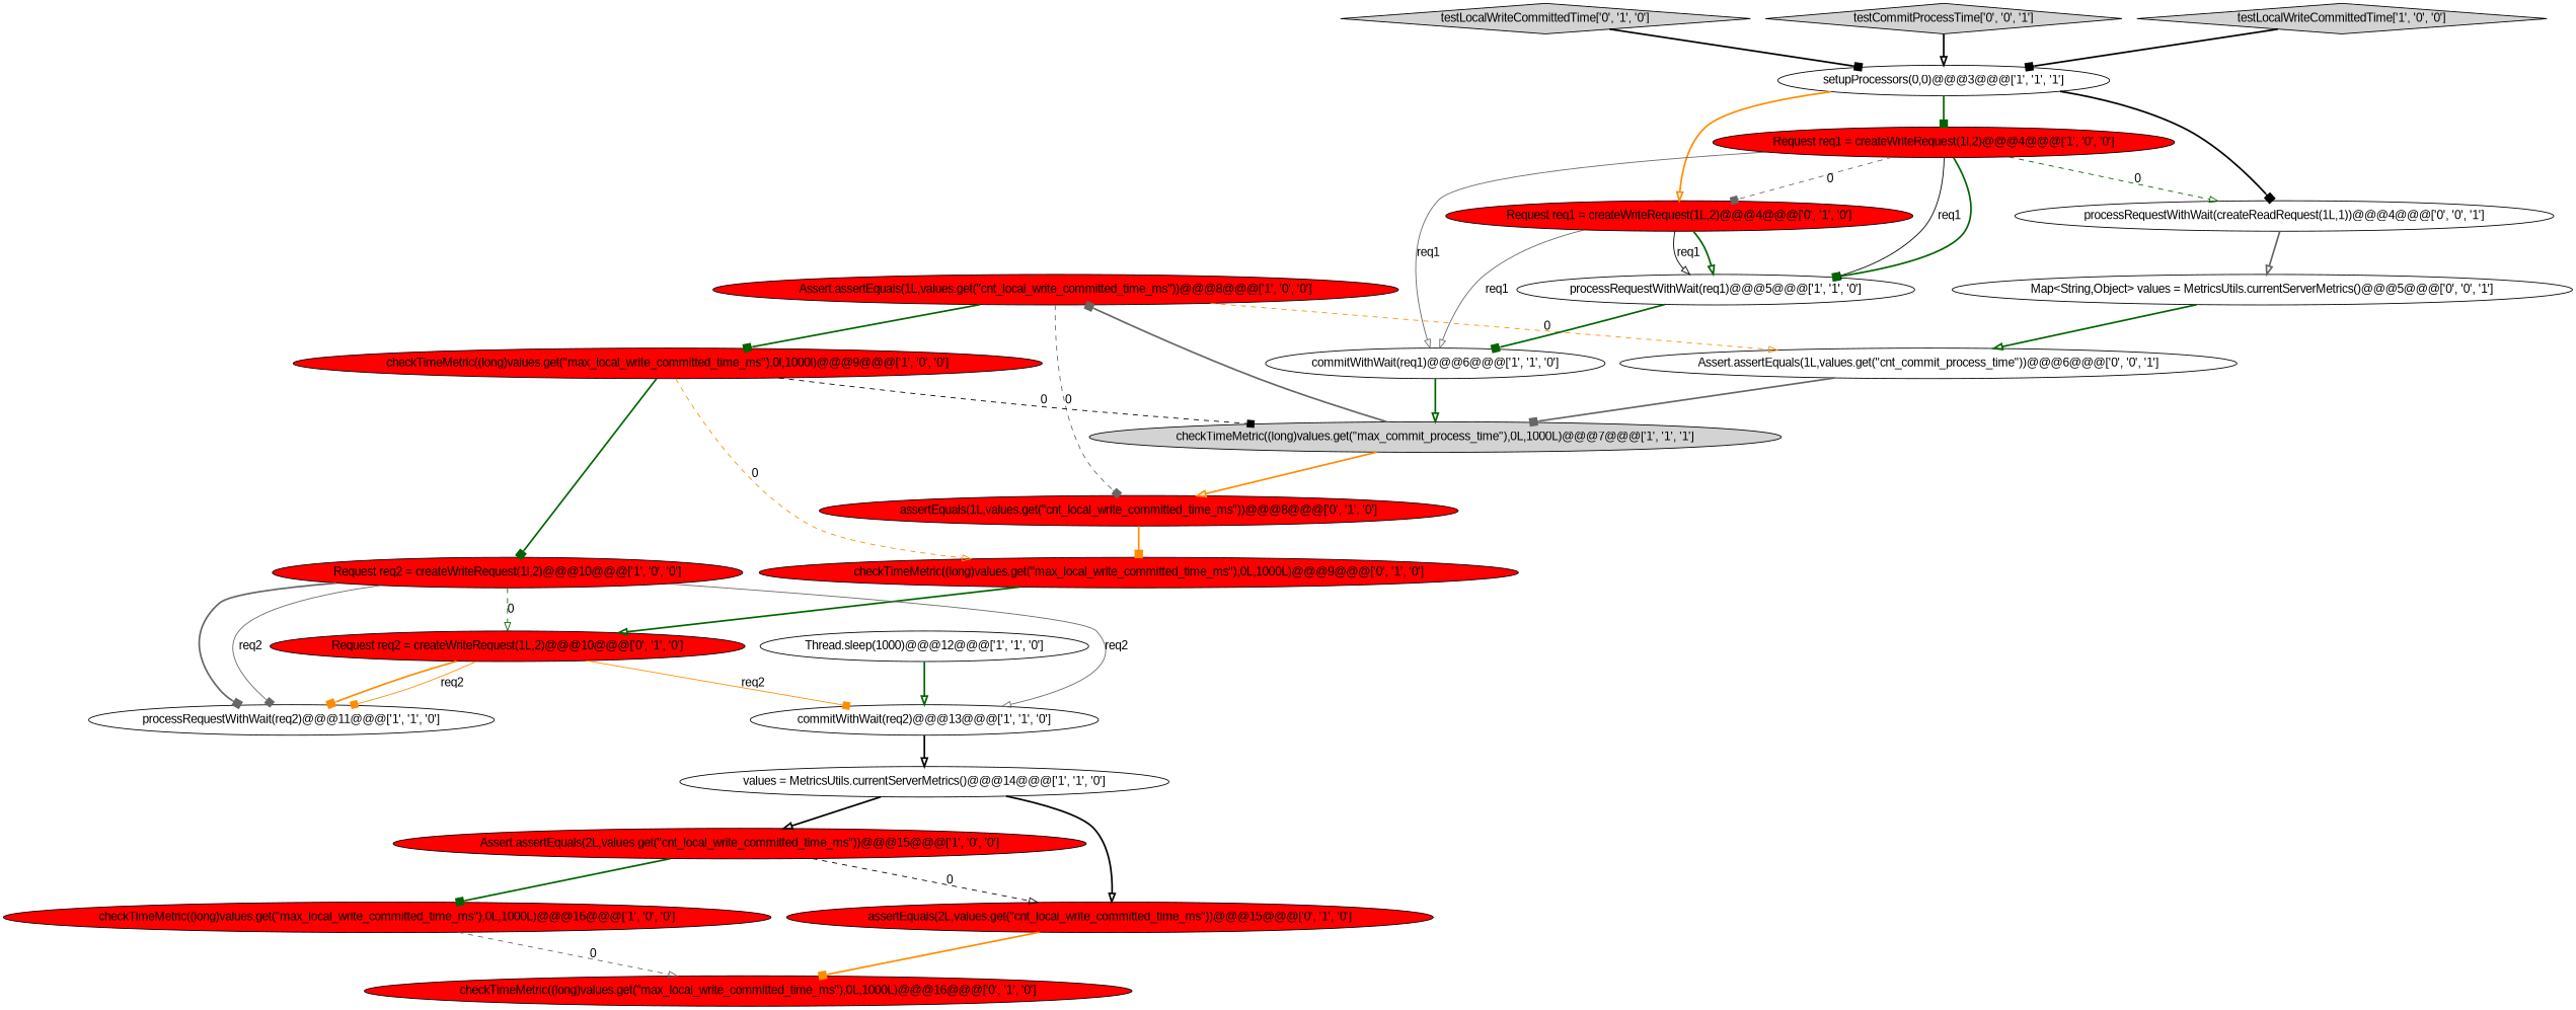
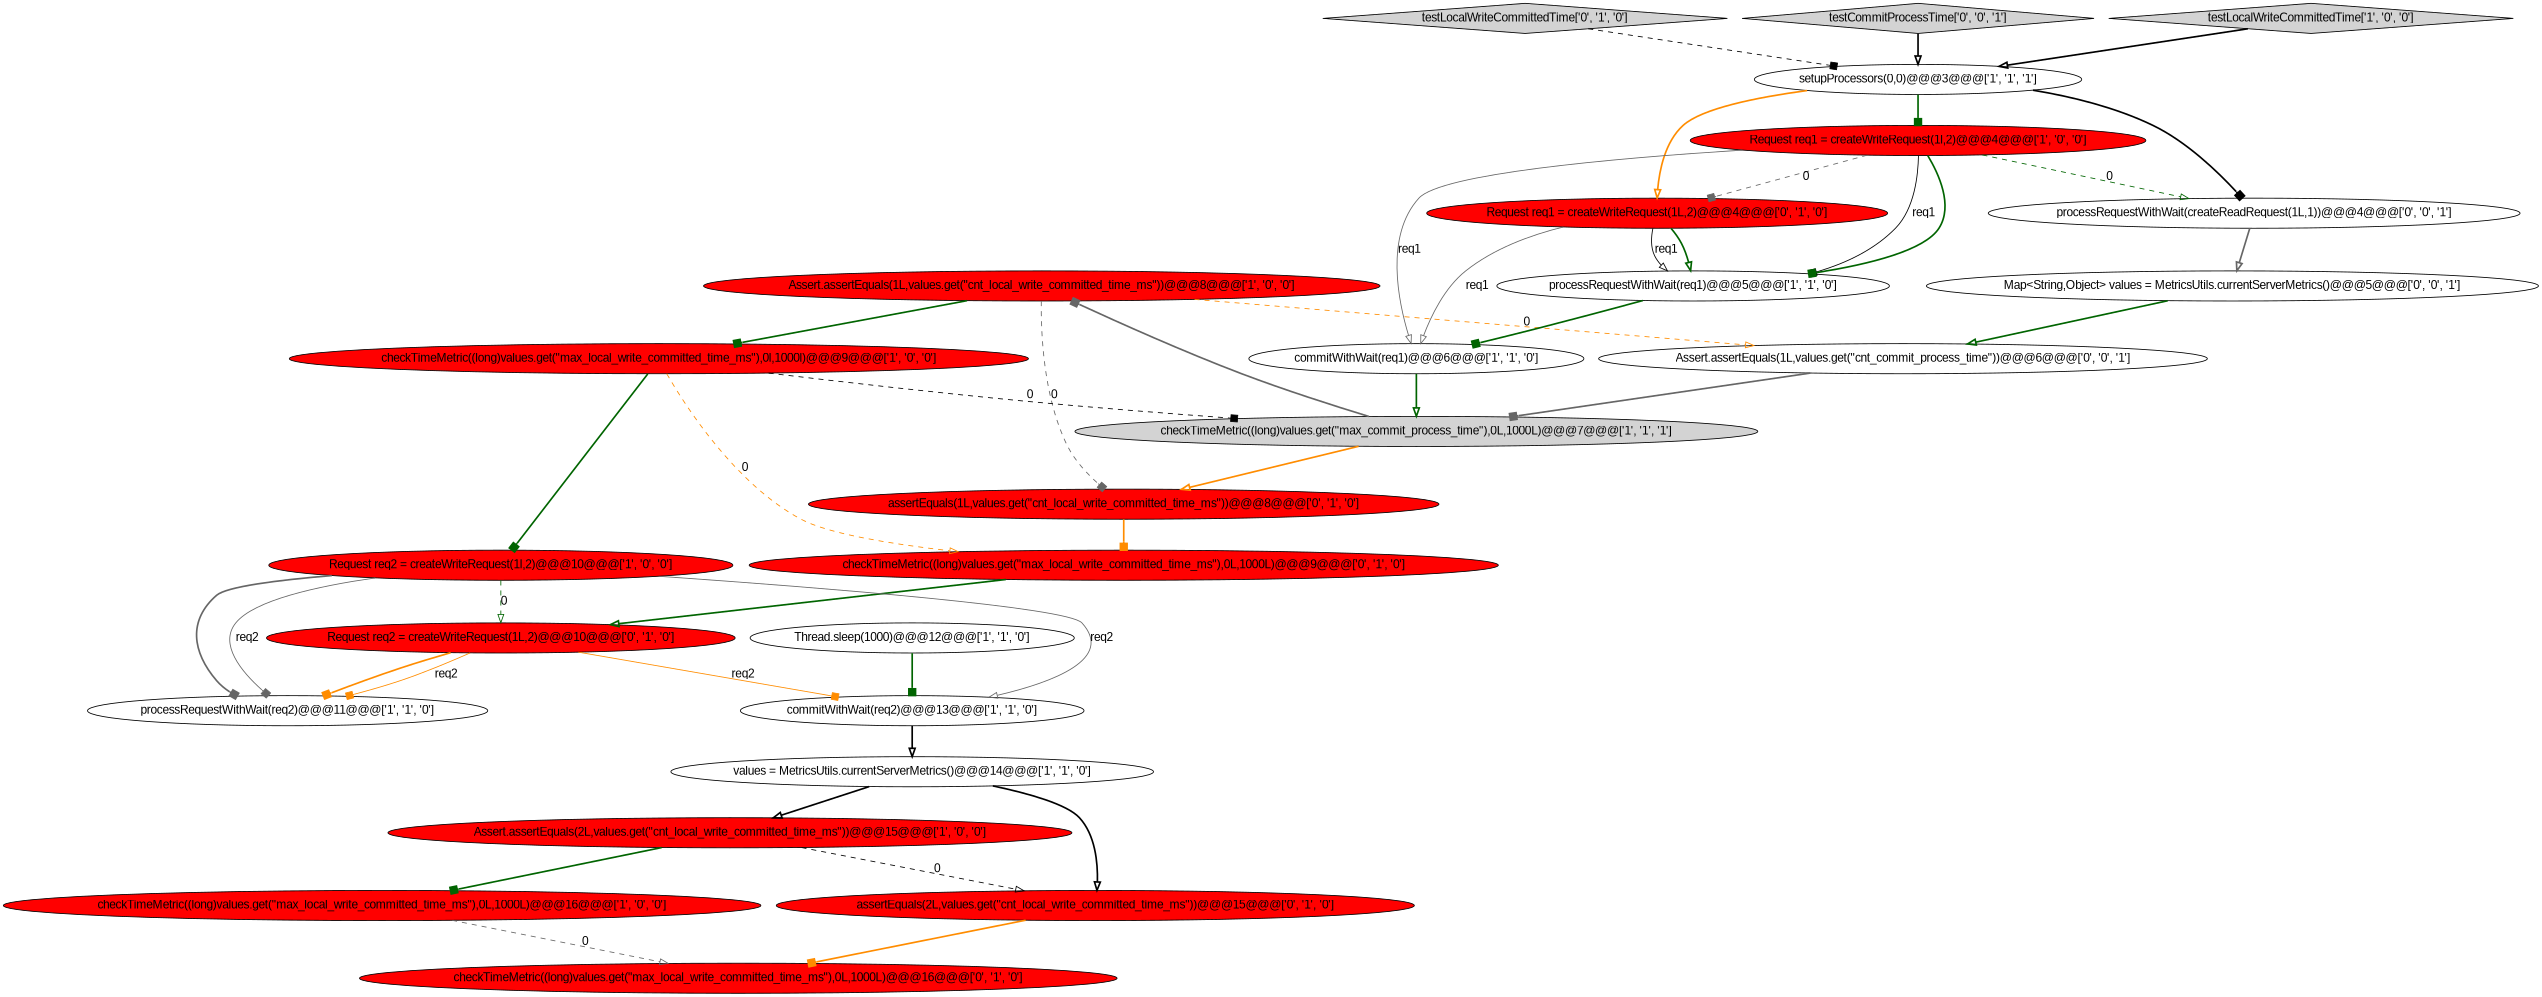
  digraph {
    fontname="Liberation Sans"
    node [fillcolor=red fontname="Liberation Sans" shape=ellipse style=filled]
    edge [arrowhead=box color=darkgreen fontname="Liberation Sans" style=bold]
    n1 [label="Assert.assertEquals(1L,values.get(\"cnt_local_write_committed_time_ms\"))@@@8@@@['1', '0', '0']"]
    n2 [label="assertEquals(1L,values.get(\"cnt_local_write_committed_time_ms\"))@@@8@@@['0', '1', '0']"]
    n3 [fillcolor=white label="Assert.assertEquals(1L,values.get(\"cnt_commit_process_time\"))@@@6@@@['0', '0', '1']"]
    n4 [label="checkTimeMetric((long)values.get(\"max_local_write_committed_time_ms\"),0l,1000l)@@@9@@@['1', '0', '0']"]
    n5 [label="checkTimeMetric((long)values.get(\"max_local_write_committed_time_ms\"),0L,1000L)@@@9@@@['0', '1', '0']"]
    n6 [fillcolor=lightgray label="checkTimeMetric((long)values.get(\"max_commit_process_time\"),0L,1000L)@@@7@@@['1', '1', '1']"]
    n7 [label="Request req2 = createWriteRequest(1l,2)@@@10@@@['1', '0', '0']"]
    n8 [label="Request req2 = createWriteRequest(1L,2)@@@10@@@['0', '1', '0']"]
    n9 [label="Assert.assertEquals(2L,values.get(\"cnt_local_write_committed_time_ms\"))@@@15@@@['1', '0', '0']"]
    n10 [label="assertEquals(2L,values.get(\"cnt_local_write_committed_time_ms\"))@@@15@@@['0', '1', '0']"]
    n11 [label="checkTimeMetric((long)values.get(\"max_local_write_committed_time_ms\"),0L,1000L)@@@16@@@['1', '0', '0']"]
    n12 [label="checkTimeMetric((long)values.get(\"max_local_write_committed_time_ms\"),0L,1000L)@@@16@@@['0', '1', '0']"]
    n13 [label="Request req1 = createWriteRequest(1L,2)@@@4@@@['0', '1', '0']"]
    n14 [fillcolor=white label="processRequestWithWait(req1)@@@5@@@['1', '1', '0']"]
    n15 [fillcolor=white label="commitWithWait(req1)@@@6@@@['1', '1', '0']"]
    n16 [fillcolor=white label="commitWithWait(req2)@@@13@@@['1', '1', '0']"]
    n17 [fillcolor=white label="processRequestWithWait(req2)@@@11@@@['1', '1', '0']"]
    n18 [fillcolor=white label="values = MetricsUtils.currentServerMetrics()@@@14@@@['1', '1', '0']"]
    n19 [fillcolor=white label="Map<String,Object> values = MetricsUtils.currentServerMetrics()@@@5@@@['0', '0', '1']"]
    n20 [fillcolor=white label="setupProcessors(0,0)@@@3@@@['1', '1', '1']"]
    n21 [label="Request req1 = createWriteRequest(1l,2)@@@4@@@['1', '0', '0']"]
    n22 [fillcolor=white label="processRequestWithWait(createReadRequest(1L,1))@@@4@@@['0', '0', '1']"]
    n23 [fillcolor=lightgray label="testLocalWriteCommittedTime['0', '1', '0']" shape=diamond]
    n24 [fillcolor=lightgray label="testCommitProcessTime['0', '0', '1']" shape=diamond]
    n25 [fillcolor=white label="Thread.sleep(1000)@@@12@@@['1', '1', '0']"]
    n26 [fillcolor=lightgray label="testLocalWriteCommittedTime['1', '0', '0']" shape=diamond]
    n1 -> n2 [color=gray40 label=0 style=dashed]
    n1 -> n3 [arrowhead=onormal color=darkorange label=0 style=dashed]
    n1 -> n4
    n2 -> n5 [color=darkorange]
    n3 -> n6 [color=gray40]
    n4 -> n5 [arrowhead=onormal color=darkorange label=0 style=dashed]
    n4 -> n6 [color=black label=0 style=dashed]
    n4 -> n7
    n5 -> n8 [arrowhead=onormal]
    n6 -> n1 [color=gray40]
    n6 -> n2 [arrowhead=onormal color=darkorange]
    n7 -> n8 [arrowhead=onormal label=0 style=dashed]
    n7 -> n16 [arrowhead=onormal color=gray40 label=req2 style=solid]
    n7 -> n17 [color=gray40]
    n7 -> n17 [color=gray40 label=req2 style=solid]
    n8 -> n16 [color=darkorange label=req2 style=solid]
    n8 -> n17 [color=darkorange label=req2 style=solid]
    n8 -> n17 [color=darkorange]
    n9 -> n10 [arrowhead=onormal color=black label=0 style=dashed]
    n9 -> n11
    n10 -> n12 [color=darkorange]
    n11 -> n12 [arrowhead=onormal color=gray40 label=0 style=dashed]
    n13 -> n14 [arrowhead=onormal]
    n13 -> n14 [arrowhead=onormal color=black label=req1 style=solid]
    n13 -> n15 [arrowhead=onormal color=gray40 label=req1 style=solid]
    n14 -> n15
    n15 -> n6 [arrowhead=onormal]
    n16 -> n18 [arrowhead=onormal color=black]
    n18 -> n9 [arrowhead=onormal color=black]
    n18 -> n10 [arrowhead=onormal color=black]
    n19 -> n3 [arrowhead=onormal]
    n20 -> n13 [arrowhead=onormal color=darkorange]
    n20 -> n21
    n20 -> n22 [color=black]
    n21 -> n13 [color=gray40 label=0 style=dashed]
    n21 -> n14 [color=black label=req1 style=solid]
    n21 -> n14
    n21 -> n15 [arrowhead=onormal color=gray40 label=req1 style=solid]
    n21 -> n22 [arrowhead=onormal label=0 style=dashed]
    n22 -> n19 [arrowhead=onormal color=gray40]
-   n23 -> n20 [color=black]
+   n23 -> n20 [color=black style=dashed]
    n24 -> n20 [arrowhead=onormal color=black]
-   n25 -> n16 [arrowhead=onormal]
-   n26 -> n20 [color=black]
+   n25 -> n16
+   n26 -> n20 [arrowhead=onormal color=black]
  }
